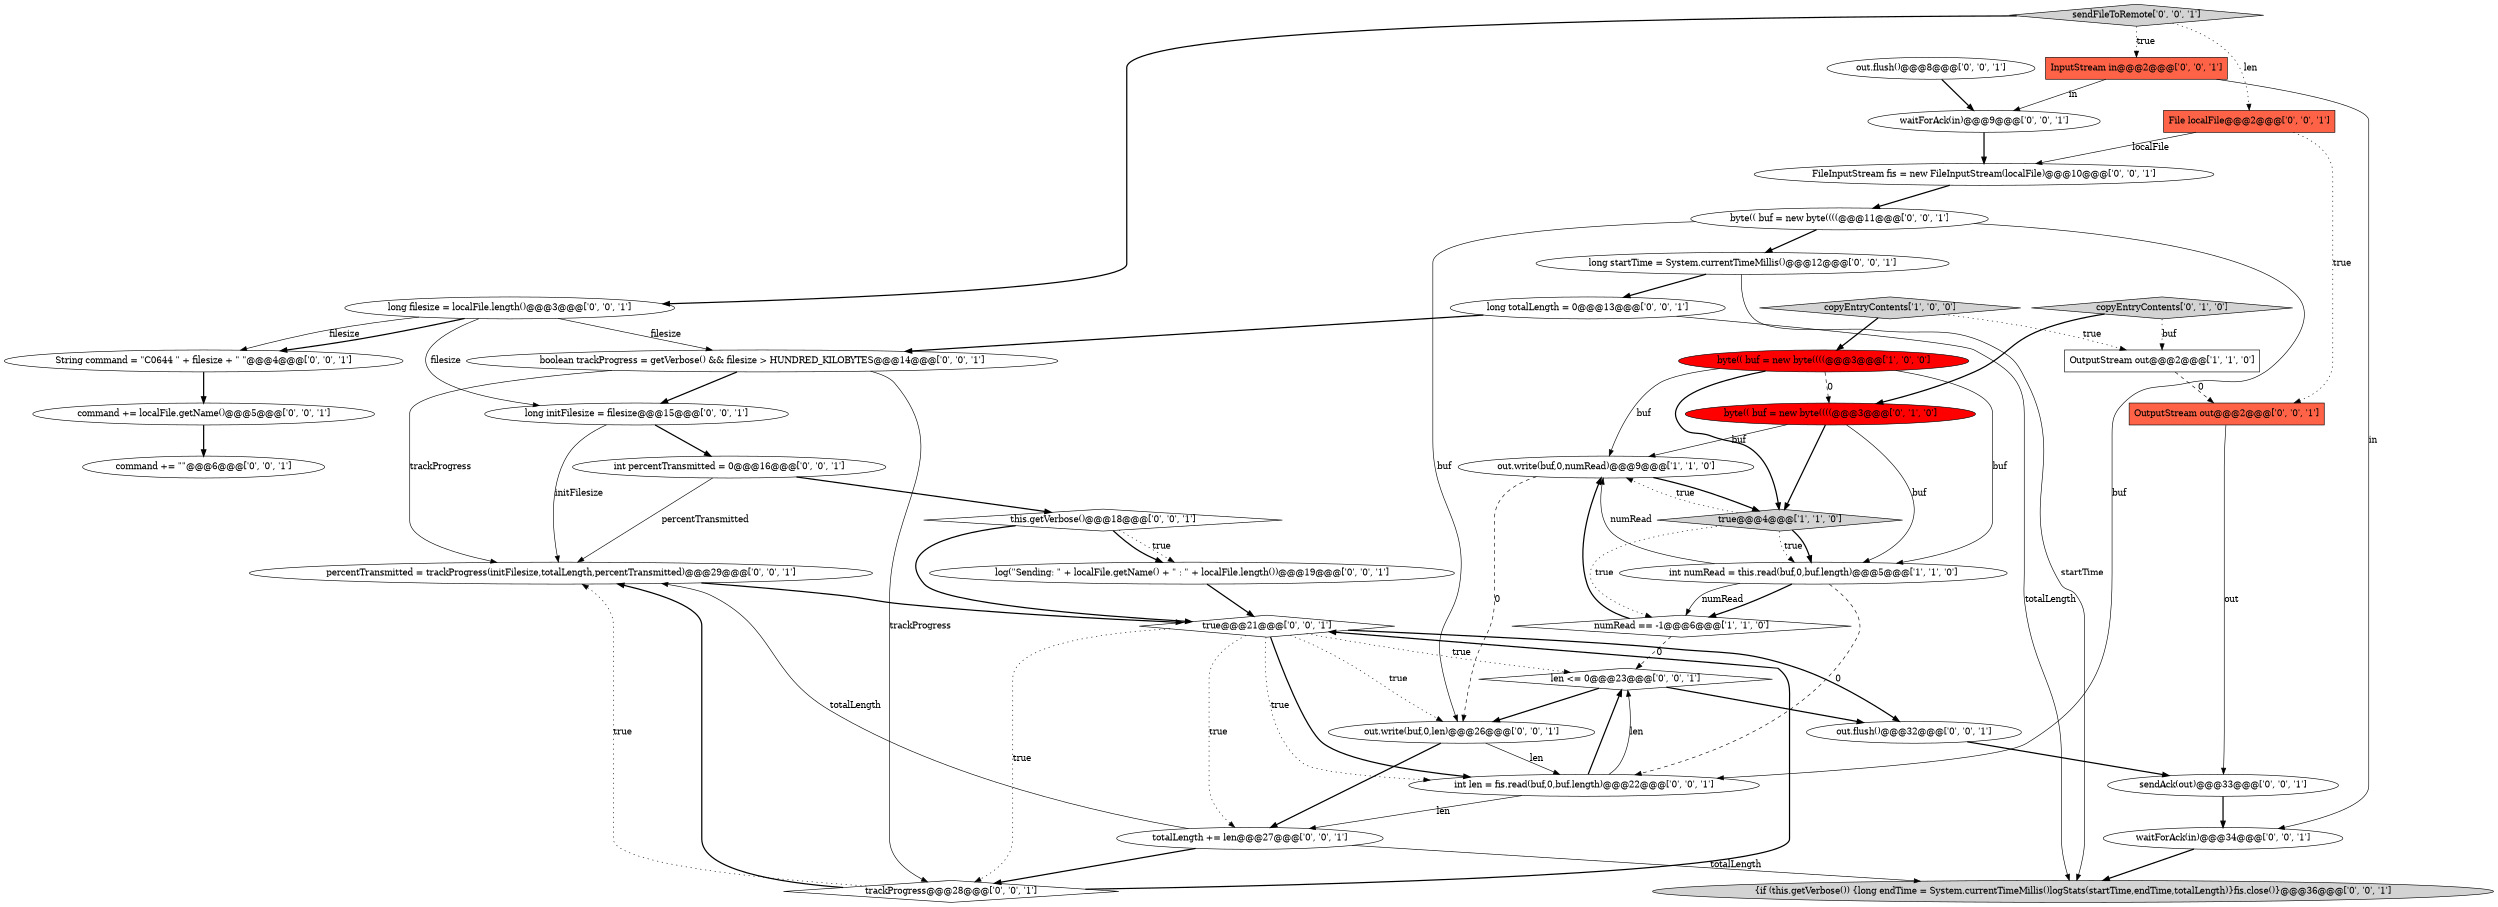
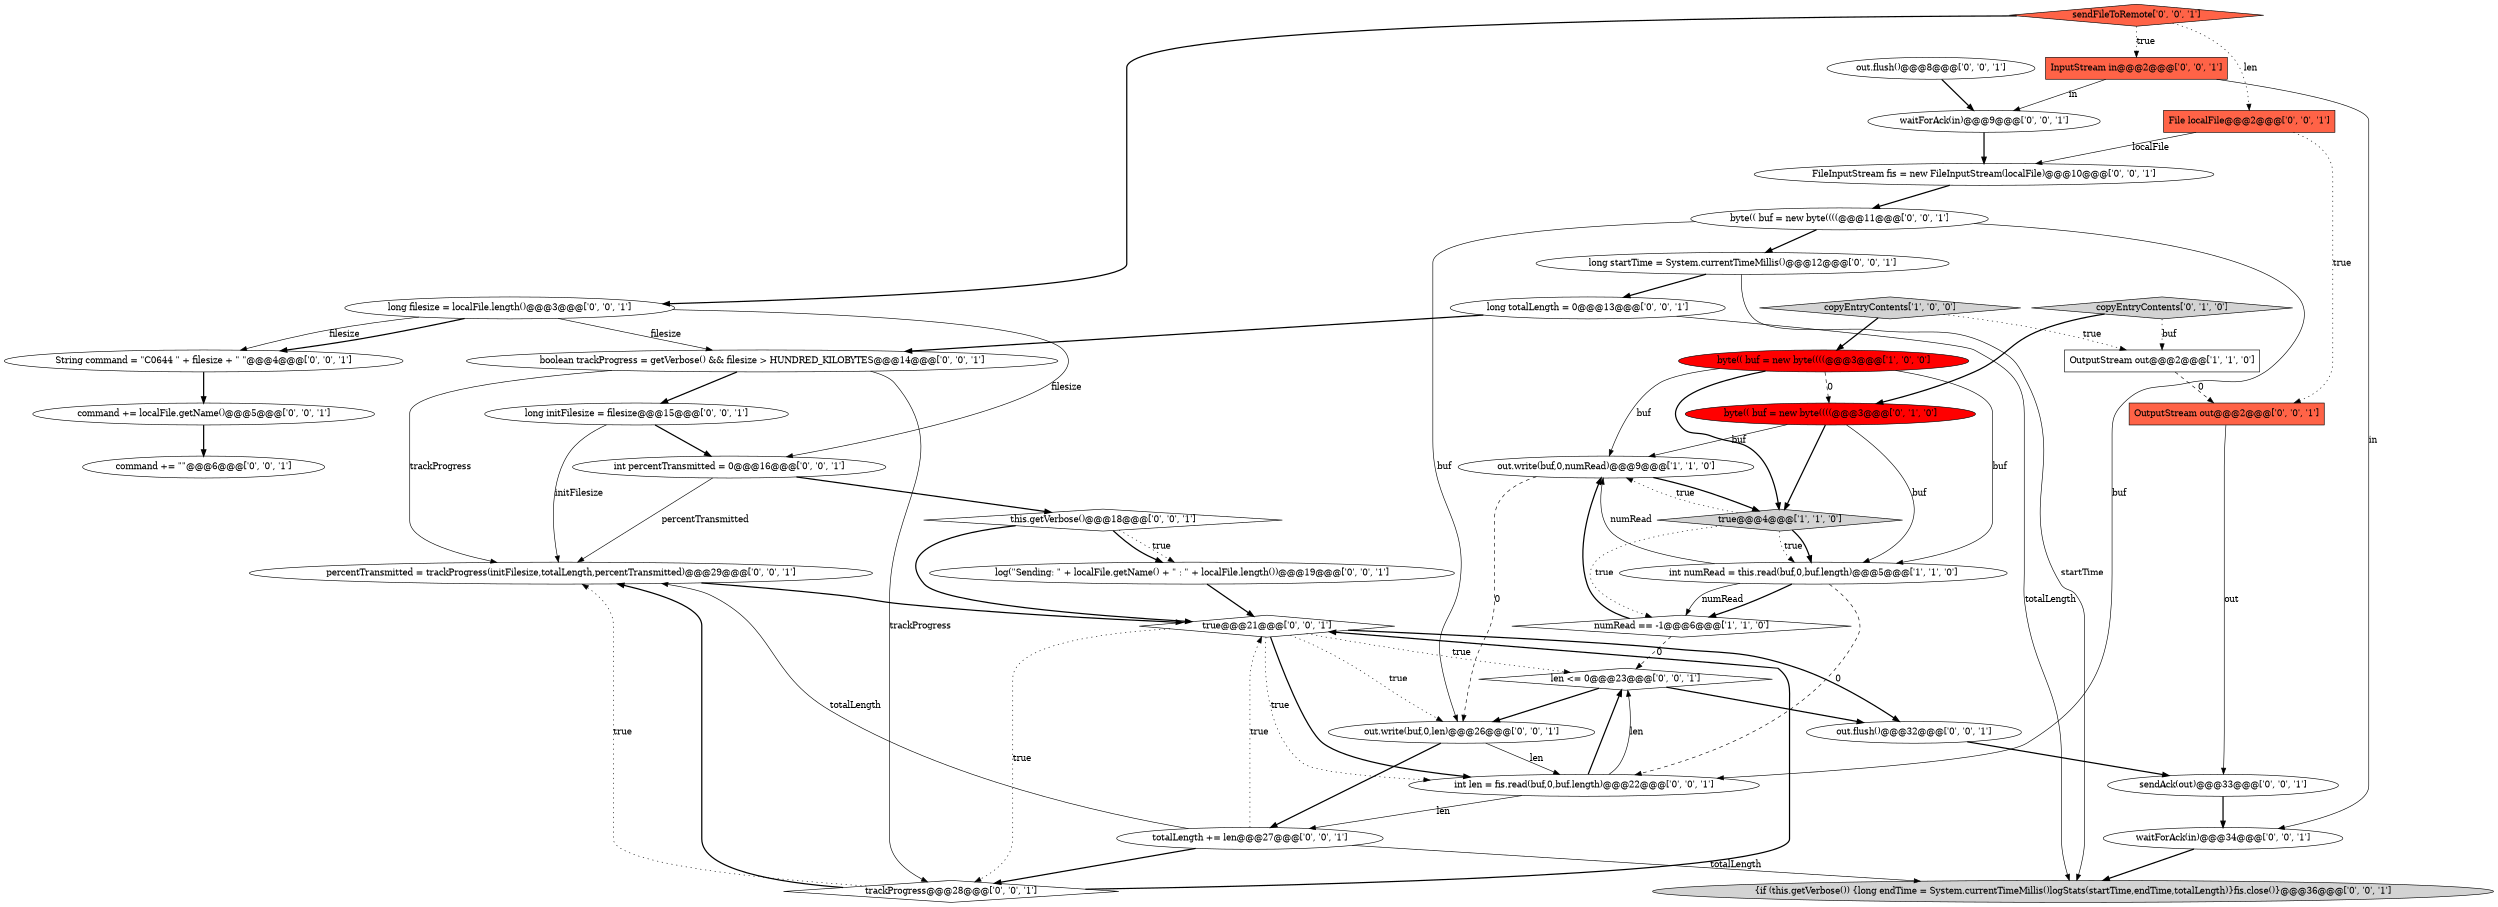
  digraph {
    node [fillcolor=white shape=ellipse style=filled]
    edge [style=bold]
    n1 [label="long filesize = localFile.length()@@@3@@@['0', '0', '1']"]
    n2 [label="long initFilesize = filesize@@@15@@@['0', '0', '1']"]
    n3 [label="String command = \"C0644 \" + filesize + \" \"@@@4@@@['0', '0', '1']"]
    n4 [label="boolean trackProgress = getVerbose() && filesize > HUNDRED_KILOBYTES@@@14@@@['0', '0', '1']"]
    n5 [label="percentTransmitted = trackProgress(initFilesize,totalLength,percentTransmitted)@@@29@@@['0', '0', '1']"]
    n6 [label="int percentTransmitted = 0@@@16@@@['0', '0', '1']"]
    n7 [label="command += localFile.getName()@@@5@@@['0', '0', '1']"]
    n8 [label="trackProgress@@@28@@@['0', '0', '1']" shape=diamond]
    n9 [label="command += \"\"@@@6@@@['0', '0', '1']"]
    n10 [label="OutputStream out@@@2@@@['1', '1', '0']" shape=box]
    n11 [fillcolor=tomato label="OutputStream out@@@2@@@['0', '0', '1']" shape=box]
    n12 [label="sendAck(out)@@@33@@@['0', '0', '1']"]
    n13 [label="numRead == -1@@@6@@@['1', '1', '0']" shape=diamond]
    n14 [label="len <= 0@@@23@@@['0', '0', '1']" shape=diamond]
    n15 [label="out.write(buf,0,numRead)@@@9@@@['1', '1', '0']"]
    n16 [label="out.flush()@@@32@@@['0', '0', '1']"]
    n17 [label="out.write(buf,0,len)@@@26@@@['0', '0', '1']"]
    n18 [fillcolor=lightgray label="true@@@4@@@['1', '1', '0']" shape=diamond]
    n19 [label="FileInputStream fis = new FileInputStream(localFile)@@@10@@@['0', '0', '1']"]
    n20 [label="byte(( buf = new byte((((@@@11@@@['0', '0', '1']"]
    n21 [label="int len = fis.read(buf,0,buf.length)@@@22@@@['0', '0', '1']"]
    n22 [label="long startTime = System.currentTimeMillis()@@@12@@@['0', '0', '1']"]
    n23 [label="int numRead = this.read(buf,0,buf.length)@@@5@@@['1', '1', '0']"]
    n24 [label="totalLength += len@@@27@@@['0', '0', '1']"]
    n25 [label="true@@@21@@@['0', '0', '1']" shape=diamond]
    n26 [fillcolor=lightgray label="{if (this.getVerbose()) {long endTime = System.currentTimeMillis()logStats(startTime,endTime,totalLength)}fis.close()}@@@36@@@['0', '0', '1']"]
    n27 [label="waitForAck(in)@@@34@@@['0', '0', '1']"]
    n28 [label="out.flush()@@@8@@@['0', '0', '1']"]
    n29 [label="waitForAck(in)@@@9@@@['0', '0', '1']"]
    n30 [fillcolor=red label="byte(( buf = new byte((((@@@3@@@['1', '0', '0']"]
    n31 [fillcolor=red label="byte(( buf = new byte((((@@@3@@@['0', '1', '0']"]
    n32 [label="this.getVerbose()@@@18@@@['0', '0', '1']" shape=diamond]
    n33 [label="log(\"Sending: \" + localFile.getName() + \" : \" + localFile.length())@@@19@@@['0', '0', '1']"]
    n34 [fillcolor=lightgray label="copyEntryContents['0', '1', '0']" shape=diamond]
    n35 [fillcolor=tomato label="InputStream in@@@2@@@['0', '0', '1']" shape=box]
-   n36 [fillcolor=lightgray label="sendFileToRemote['0', '0', '1']" shape=diamond]
+   n36 [fillcolor=tomato label="sendFileToRemote['0', '0', '1']" shape=diamond]
    n37 [fillcolor=tomato label="File localFile@@@2@@@['0', '0', '1']" shape=box]
    n38 [label="long totalLength = 0@@@13@@@['0', '0', '1']"]
    n39 [fillcolor=lightgray label="copyEntryContents['1', '0', '0']" shape=diamond]
-   n1 -> n2 [label=filesize style=solid]
+   n1 -> n6 [label=filesize style=solid]
    n1 -> n3 [label=filesize style=solid]
    n1 -> n3
    n1 -> n4 [label=filesize style=solid]
    n2 -> n5 [label=initFilesize style=solid]
    n2 -> n6
    n3 -> n7
    n4 -> n2
    n4 -> n5 [label=trackProgress style=solid]
    n4 -> n8 [label=trackProgress style=solid]
    n5 -> n25
    n6 -> n5 [label=percentTransmitted style=solid]
    n6 -> n32
    n7 -> n9
    n8 -> n5
    n8 -> n5 [label=true style=dotted]
    n8 -> n25
    n10 -> n11 [label=0 style=dashed]
    n11 -> n12 [label=out style=solid]
    n12 -> n27
    n13 -> n14 [label=0 style=dashed]
    n13 -> n15
    n14 -> n16
    n14 -> n17
    n15 -> n17 [label=0 style=dashed]
    n15 -> n18
    n16 -> n12
    n17 -> n21 [label=len style=solid]
    n17 -> n24
    n18 -> n13 [label=true style=dotted]
    n18 -> n15 [label=true style=dotted]
    n18 -> n23 [label=true style=dotted]
    n18 -> n23
    n19 -> n20
    n20 -> n17 [label=buf style=solid]
    n20 -> n21 [label=buf style=solid]
    n20 -> n22
    n21 -> n14 [label=len style=solid]
    n21 -> n14
    n21 -> n24 [label=len style=solid]
    n22 -> n26 [label=startTime style=solid]
    n22 -> n38
    n23 -> n13
    n23 -> n13 [label=numRead style=solid]
    n23 -> n15 [label=numRead style=solid]
    n23 -> n21 [label=0 style=dashed]
    n24 -> n5 [label=totalLength style=solid]
    n24 -> n8
    n24 -> n26 [label=totalLength style=solid]
    n25 -> n8 [label=true style=dotted]
    n25 -> n14 [label=true style=dotted]
    n25 -> n16
    n25 -> n17 [label=true style=dotted]
    n25 -> n21 [label=true style=dotted]
    n25 -> n21
-   n25 -> n24 [label=true style=dotted]
+   n24 -> n25 [label=true style=dotted]
    n27 -> n26
    n28 -> n29
    n29 -> n19
    n30 -> n15 [label=buf style=solid]
    n30 -> n18
    n30 -> n23 [label=buf style=solid]
    n30 -> n31 [label=0 style=dashed]
    n31 -> n15 [label=buf style=solid]
    n31 -> n18
    n31 -> n23 [label=buf style=solid]
    n32 -> n25
    n32 -> n33 [label=true style=dotted]
    n32 -> n33
    n33 -> n25
    n34 -> n10 [label=buf style=dotted]
    n34 -> n31
    n35 -> n27 [label=in style=solid]
    n35 -> n29 [label=in style=solid]
    n36 -> n1
    n36 -> n35 [label=true style=dotted]
    n36 -> n37 [label=len style=dotted]
    n37 -> n11 [label=true style=dotted]
    n37 -> n19 [label=localFile style=solid]
    n38 -> n4
    n38 -> n26 [label=totalLength style=solid]
    n39 -> n10 [label=true style=dotted]
    n39 -> n30
  }
